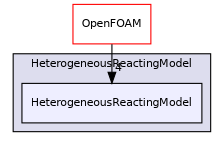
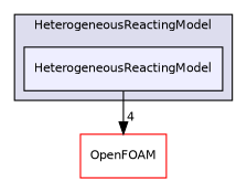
  digraph {
    compound=true
    node [fontname=Helvetica fontsize=10 shape=box]
    n1 [fillcolor="#eeeeff" label=HeterogeneousReactingModel pencolor=black style=filled]
    n2 [color=red label=OpenFOAM]
    subgraph cluster_1 {
      bgcolor="#ddddee"
      fontname=Helvetica
      fontsize=10
      label=HeterogeneousReactingModel
      pencolor=black
      n1
    }
-   n2 -> n1 [headlabel=4 labeldistance=1.5 labelfontname=Helvetica labelfontsize=10]
+   n1 -> n2 [headlabel=4 labeldistance=1.5 labelfontname=Helvetica labelfontsize=10]
  }
